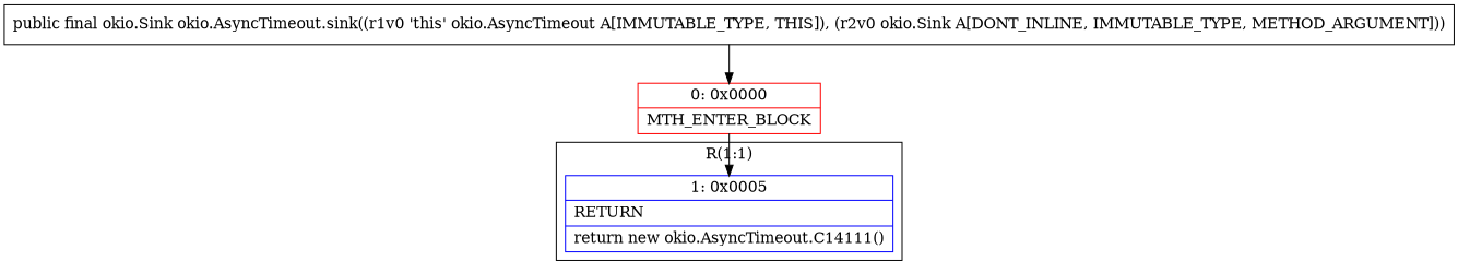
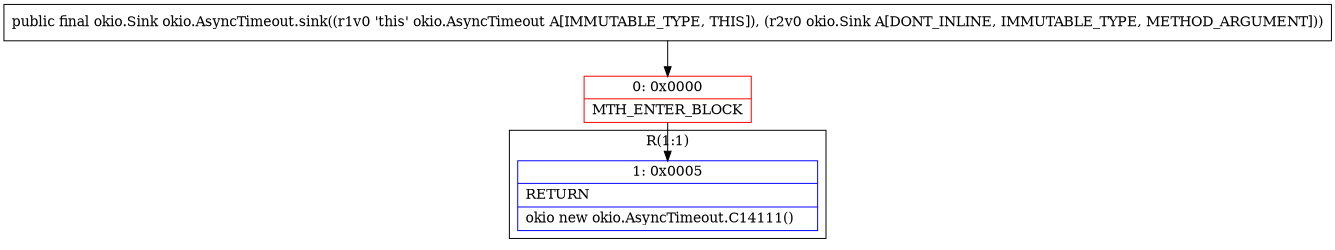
  digraph {
    node [shape=record]
-   n1 [color=blue label="{1\:\ 0x0005|RETURN\l|return new okio.AsyncTimeout.C14111()\l}"]
+   n1 [color=blue label="{1\:\ 0x0005|RETURN\l|okio new okio.AsyncTimeout.C14111()\l}"]
    n2 [color=red label="{0\:\ 0x0000|MTH_ENTER_BLOCK\l}"]
    n3 [label="{public final okio.Sink okio.AsyncTimeout.sink((r1v0 'this' okio.AsyncTimeout A[IMMUTABLE_TYPE, THIS]), (r2v0 okio.Sink A[DONT_INLINE, IMMUTABLE_TYPE, METHOD_ARGUMENT])) }"]
    subgraph cluster_1 {
      label="R(1:1)"
      n1
    }
    n2 -> n1
    n3 -> n2
  }
